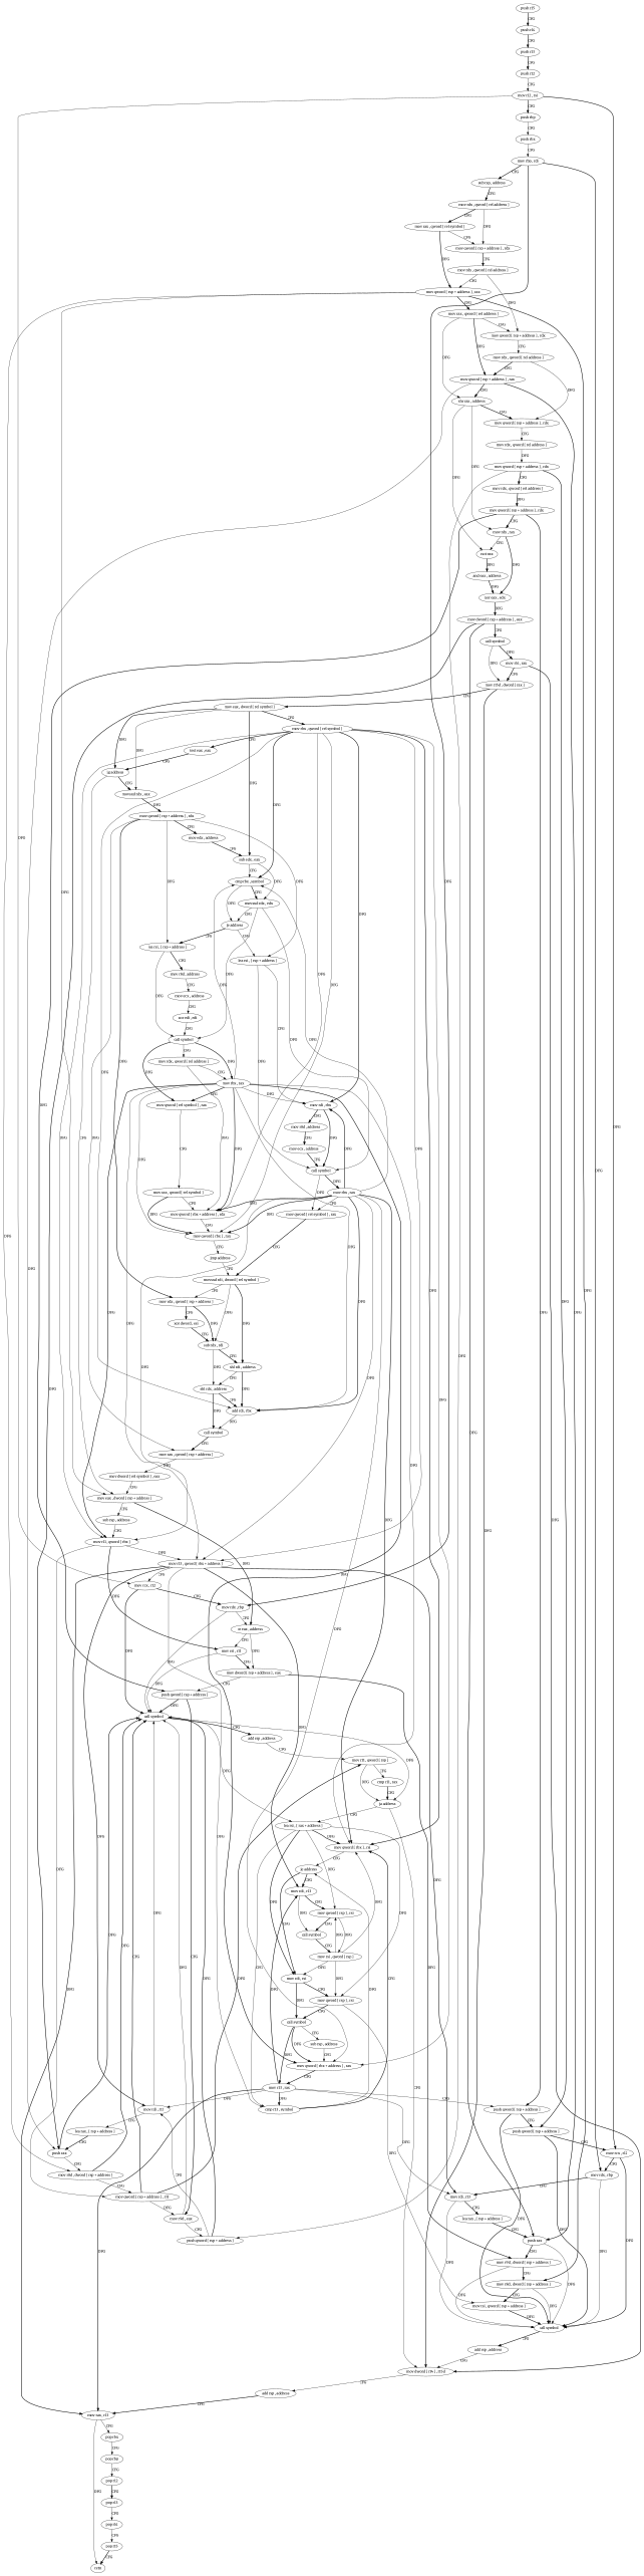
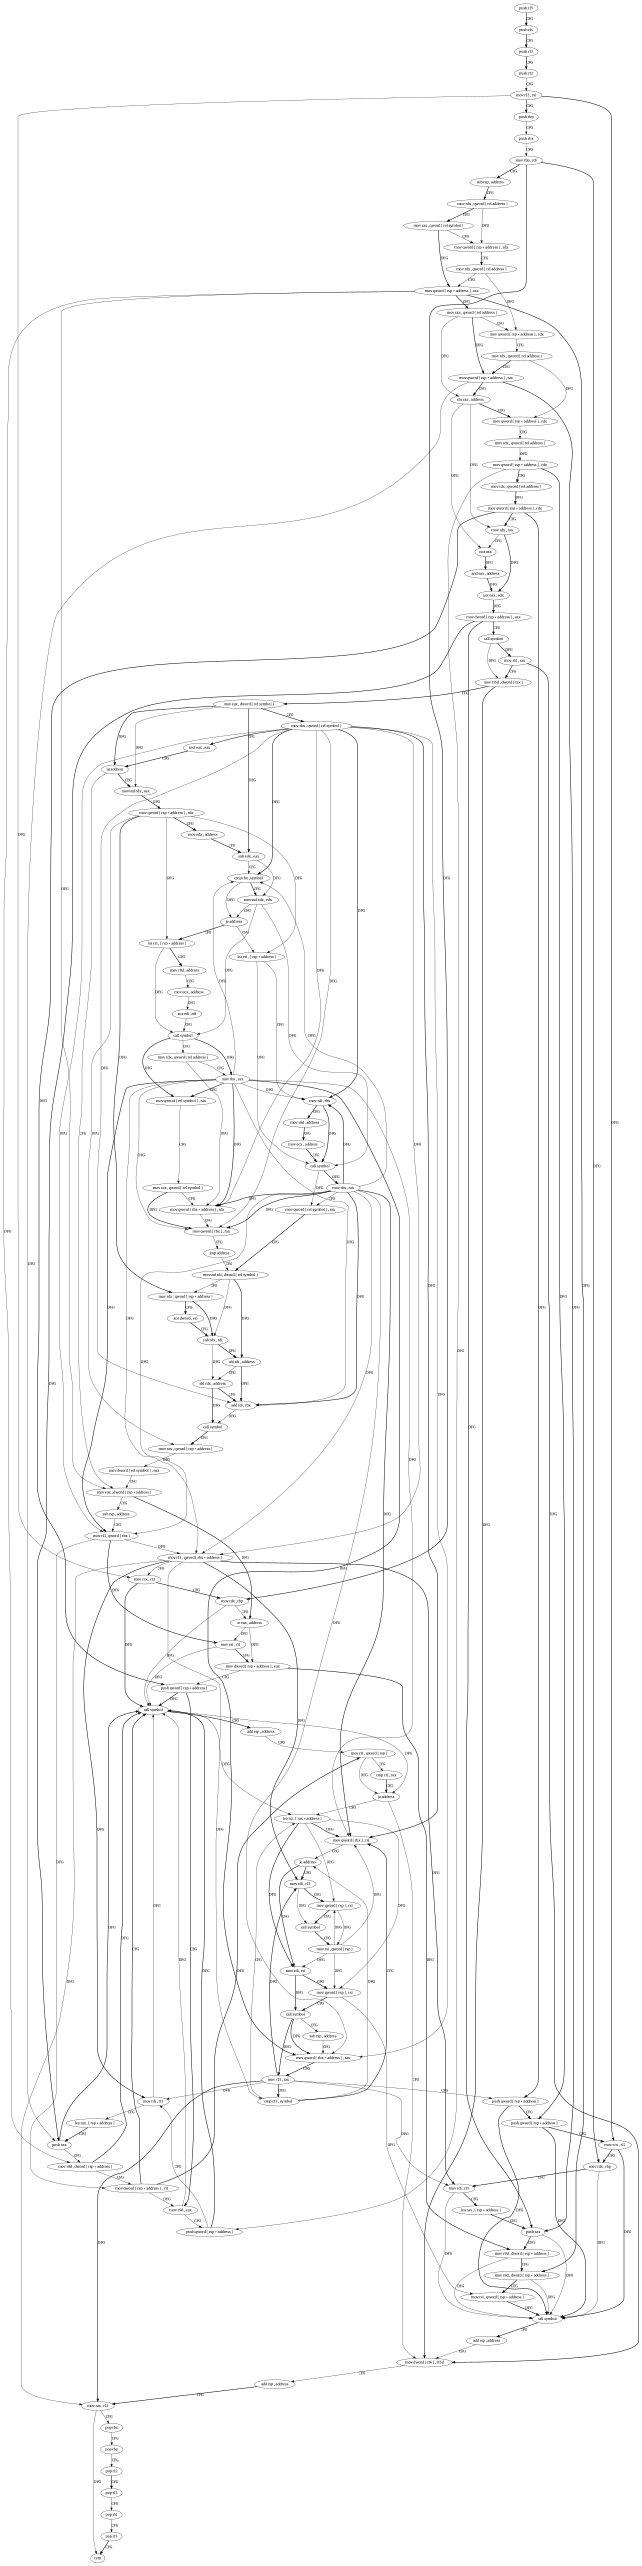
  digraph {
    fontname=Merriweather
    node [fontname=Merriweather]
    edge [fontname=Merriweather style=bold]
    n1 [label="push r15"]
    n2 [label="push r14"]
    n3 [label="push r13"]
    n4 [label="push r12"]
    n5 [label="mov r12 , rsi"]
    n6 [label="push rbp"]
    n7 [label="mov rcx , r12"]
    n8 [label="mov rcx , r12"]
    n9 [label="push rbx"]
    n10 [label="mov rdx , rbp"]
    n11 [label="call symbol"]
    n12 [label="mov rdx , rbp"]
    n13 [label="call symbol"]
    n14 [label="mov rbp , rdi"]
    n15 [label="sub rsp , address"]
    n16 [label="mov rdx , qword [ rel address ]"]
    n17 [label="or eax , address"]
    n18 [label="mov rdi , r13"]
    n19 [label="mov rax , qword [ rel symbol ]"]
    n20 [label="mov qword [ rsp + address ] , rdx"]
    n21 [label="mov qword [ rsp + address ] , rax"]
    n22 [label="mov rdx , qword [ rel address ]"]
    n23 [label="mov rax , qword [ rel address ]"]
    n24 [label="mov eax , dword [ rsp + address ]"]
    n25 [label="mov r8d , dword [ rsp + address ]"]
    n26 [label="mov r8d , dword [ rsp + address ]"]
    n27 [label="mov qword [ rsp + address ] , rdx"]
    n28 [label="mov rdx , qword [ rel address ]"]
    n29 [label="mov qword [ rsp + address ] , rax"]
    n30 [label="shr rax , address"]
    n31 [label="sub rsp , address"]
    n32 [label="mov qword [ rsp + address ] , r11"]
    n33 [label="mov rsi , qword [ rsp + address ]"]
    n34 [label="push rax"]
    n35 [label="push rax"]
    n36 [label="mov qword [ rsp + address ] , rdx"]
    n37 [label="mov rdx , rax"]
    n38 [label="not eax"]
    n39 [label="mov rdx , qword [ rel address ]"]
    n40 [label="mov r9d , dword [ rsp + address ]"]
    n41 [label="xor eax , edx"]
    n42 [label="and eax , address"]
    n43 [label="mov qword [ rsp + address ] , rdx"]
    n44 [label="mov rdx , qword [ rel address ]"]
    n45 [label="push qword [ rsp + address ]"]
    n46 [label="push qword [ rsp + address ]"]
    n47 [label="mov qword [ rsp + address ] , rdx"]
    n48 [label="mov rdi , r13"]
    n49 [label="push qword [ rsp + address ]"]
    n50 [label="push qword [ rsp + address ]"]
    n51 [label="mov r9d , eax"]
    n52 [label="mov dword [ rsp + address ] , eax"]
    n53 [label="call symbol"]
    n54 [label="mov r14 , rax"]
    n55 [label="mov r15d , dword [ rax ]"]
    n56 [label="mov dword [ r14 ] , r15d"]
    n57 [label="mov eax , dword [ rel symbol ]"]
    n58 [label="add rsp , address"]
    n59 [label="mov rbx , qword [ rel symbol ]"]
    n60 [label="jg address"]
    n61 [label="movsxd rdx , eax"]
    n62 [label="sub edx , eax"]
    n63 [label="test eax , eax"]
    n64 [label="mov r11 , qword [ rbx ]"]
    n65 [label="mov r13 , qword [ rbx + address ]"]
    n66 [label="cmp rbx , symbol"]
    n67 [label="mov qword [ rbx ] , rsi"]
    n68 [label="mov qword [ rbx + address ] , rdx"]
    n69 [label="mov qword [ rbx ] , rax"]
    n70 [label="mov rdi , rbx"]
    n71 [label="mov qword [ rbx + address ] , rax"]
    n72 [label="add rdi , rbx"]
    n73 [label="mov qword [ rsp + address ] , rdx"]
    n74 [label="movsxd rdx , edx"]
    n75 [label="mov rsi , r11"]
    n76 [label="mov rax , r13"]
    n77 [label="cmp r13 , symbol"]
    n78 [label="mov rdi , r13"]
    n79 [label="je address"]
    n80 [label="je address"]
    n81 [label="jmp address"]
    n82 [label="call symbol"]
    n83 [label="mov r8d , address"]
    n84 [label="mov r13 , rax"]
    n85 [label="call symbol"]
    n86 [label="mov dword [ rsp + address ] , eax"]
    n87 [label="mov edx , address"]
    n88 [label="lea rsi , [ rsp + address ]"]
    n89 [label="lea rsi , [ rsp + address ]"]
    n90 [label="mov rdx , qword [ rsp + address ]"]
    n91 [label="mov rax , qword [ rsp + address ]"]
    n92 [label="mov r11 , qword [ rsp ]"]
    n93 [label="lea rax , [ rsp + address ]"]
    n94 [label="pop rbx"]
    n95 [label=retn]
    n96 [label="mov qword [ rsp ] , rsi"]
    n97 [label="call symbol"]
    n98 [label="lea rax , [ rsp + address ]"]
    n99 [label="add rsp , address"]
    n100 [label="ja address"]
    n101 [label="lea rsi , [ rax + address ]"]
    n102 [label="cmp r11 , rax"]
    n103 [label="mov rdi , rsi"]
    n104 [label="mov qword [ rsp ] , rsi"]
    n105 [label="call symbol"]
    n106 [label="mov rsi , qword [ rsp ]"]
    n107 [label="call symbol"]
    n108 [label="mov r8d , address"]
    n109 [label="sub rdx , rdi"]
    n110 [label="xor dword , esi"]
    n111 [label="mov dword [ rel symbol ] , eax"]
    n112 [label="mov rdx , qword [ rel address ]"]
    n113 [label="mov rbx , rax"]
    n114 [label="mov qword [ rel symbol ] , rax"]
    n115 [label="mov rbx , rax"]
    n116 [label="mov qword [ rel symbol ] , rax"]
    n117 [label="mov ecx , address"]
    n118 [label="pop rbp"]
    n119 [label="pop r12"]
    n120 [label="pop r13"]
    n121 [label="pop r14"]
    n122 [label="pop r15"]
    n123 [label="sub rsp , address"]
    n124 [label="xor edi , edi"]
    n125 [label="mov rax , qword [ rel symbol ]"]
    n126 [label="movsxd rdi , dword [ rel symbol ]"]
    n127 [label="shl rdi , address"]
    n128 [label="shl rdx , address"]
    n129 [label="mov ecx , address"]
    n130 [label="add rsp , address"]
    n1 -> n2 [label=CFG]
    n2 -> n3 [label=CFG]
    n3 -> n4 [label=CFG]
    n4 -> n5 [label=CFG style=solid]
    n5 -> n6 [label=CFG]
    n5 -> n7 [label=DFG style=solid]
    n5 -> n8 [label=DFG]
    n6 -> n9 [label=CFG style=solid]
    n7 -> n10 [label=CFG]
    n7 -> n11 [label=DFG]
    n8 -> n12 [label=CFG]
    n8 -> n13 [label=DFG]
    n9 -> n14 [label=CFG style=solid]
    n10 -> n11 [label=DFG style=solid]
    n10 -> n17 [label=CFG style=solid]
    n11 -> n99 [label=CFG]
    n11 -> n100 [label=DFG style=solid]
    n11 -> n101 [label=DFG style=solid]
    n12 -> n13 [label=DFG style=solid]
    n12 -> n18 [label=CFG]
    n13 -> n130 [label=CFG]
    n14 -> n10 [label=DFG]
    n14 -> n12 [label=DFG]
    n14 -> n15 [label=CFG]
    n15 -> n16 [label=CFG]
    n16 -> n19 [label=CFG]
    n16 -> n20 [label=DFG style=solid]
    n17 -> n75 [label=CFG style=solid]
    n17 -> n86 [label=DFG style=solid]
    n18 -> n13 [label=DFG style=solid]
    n18 -> n98 [label=CFG]
    n19 -> n20 [label=CFG style=solid]
    n19 -> n21 [label=DFG]
    n20 -> n22 [label=CFG]
    n21 -> n23 [label=CFG]
    n21 -> n24 [label=DFG style=solid]
    n21 -> n25 [label=DFG style=solid]
    n21 -> n26 [label=DFG]
    n22 -> n21 [label=CFG style=solid]
    n22 -> n27 [label=DFG style=solid]
    n23 -> n27 [label=CFG style=solid]
    n23 -> n29 [label=DFG]
    n23 -> n30 [label=DFG style=solid]
    n24 -> n17 [label=DFG]
    n24 -> n31 [label=CFG style=solid]
    n25 -> n11 [label=DFG]
    n25 -> n32 [label=CFG style=solid]
    n26 -> n13 [label=DFG style=solid]
    n26 -> n33 [label=CFG]
    n27 -> n28 [label=CFG style=solid]
    n28 -> n29 [label=CFG]
    n28 -> n36 [label=DFG style=solid]
    n29 -> n30 [label=CFG]
    n29 -> n34 [label=DFG style=solid]
    n29 -> n35 [label=DFG]
    n30 -> n36 [label=CFG]
    n30 -> n37 [label=DFG style=solid]
    n30 -> n38 [label=DFG style=solid]
    n31 -> n64 [label=CFG style=solid]
    n32 -> n11 [label=CFG]
    n32 -> n51 [label=DFG style=solid]
    n32 -> n92 [label=DFG]
    n33 -> n13 [label=DFG]
    n34 -> n11 [label=DFG]
    n34 -> n25 [label=CFG style=solid]
    n35 -> n13 [label=DFG style=solid]
    n35 -> n40 [label=CFG]
    n36 -> n39 [label=CFG style=solid]
    n37 -> n38 [label=CFG style=solid]
    n37 -> n41 [label=DFG]
    n38 -> n42 [label=DFG]
    n39 -> n43 [label=DFG style=solid]
    n40 -> n13 [label=DFG style=solid]
    n40 -> n26 [label=CFG]
    n41 -> n52 [label=DFG]
    n42 -> n41 [label=DFG]
    n43 -> n44 [label=CFG]
    n43 -> n45 [label=DFG style=solid]
    n43 -> n46 [label=DFG]
    n44 -> n47 [label=DFG]
    n45 -> n11 [label=DFG]
    n45 -> n48 [label=CFG style=solid]
    n46 -> n8 [label=CFG]
    n46 -> n13 [label=DFG]
    n47 -> n37 [label=CFG]
    n47 -> n49 [label=DFG]
    n47 -> n50 [label=DFG]
    n48 -> n11 [label=DFG style=solid]
    n48 -> n93 [label=CFG style=solid]
    n49 -> n11 [label=DFG]
    n49 -> n51 [label=CFG]
    n50 -> n13 [label=DFG]
    n50 -> n46 [label=CFG]
    n51 -> n11 [label=DFG style=solid]
    n51 -> n45 [label=CFG style=solid]
    n52 -> n34 [label=DFG]
    n52 -> n35 [label=DFG]
    n52 -> n53 [label=CFG]
    n53 -> n54 [label=DFG]
    n53 -> n55 [label=DFG style=solid]
    n54 -> n55 [label=CFG]
    n54 -> n56 [label=DFG]
    n55 -> n56 [label=DFG]
    n55 -> n57 [label=CFG]
    n56 -> n58 [label=CFG style=solid]
    n57 -> n59 [label=CFG]
    n57 -> n60 [label=DFG]
    n57 -> n61 [label=DFG style=solid]
    n57 -> n62 [label=DFG]
    n58 -> n76 [label=CFG]
    n59 -> n63 [label=CFG]
    n59 -> n64 [label=DFG style=solid]
    n59 -> n65 [label=DFG style=solid]
    n59 -> n66 [label=DFG]
    n59 -> n67 [label=DFG]
    n59 -> n68 [label=DFG style=solid]
    n59 -> n69 [label=DFG style=solid]
    n59 -> n70 [label=DFG]
    n59 -> n71 [label=DFG style=solid]
    n59 -> n72 [label=DFG style=solid]
    n60 -> n24 [label=CFG style=solid]
    n60 -> n61 [label=CFG]
    n61 -> n73 [label=DFG]
    n62 -> n66 [label=CFG style=solid]
    n62 -> n74 [label=DFG style=solid]
    n63 -> n60 [label=CFG]
    n64 -> n32 [label=DFG style=solid]
    n64 -> n65 [label=DFG style=solid]
    n64 -> n75 [label=DFG]
    n65 -> n7 [label=CFG style=solid]
    n65 -> n18 [label=DFG]
    n65 -> n48 [label=DFG]
-   n65 -> n76 [label=DFG]
+   n65 -> n76 [label=DFG style=solid]
    n65 -> n77 [label=DFG style=solid]
    n65 -> n78 [label=DFG]
    n66 -> n74 [label=CFG]
    n66 -> n79 [label=DFG style=solid]
    n67 -> n80 [label=CFG style=solid]
    n68 -> n69 [label=CFG style=solid]
    n69 -> n81 [label=CFG style=solid]
    n70 -> n82 [label=DFG]
    n70 -> n83 [label=CFG]
    n71 -> n84 [label=CFG]
    n72 -> n85 [label=DFG style=solid]
    n73 -> n87 [label=CFG]
    n73 -> n88 [label=DFG style=solid]
    n73 -> n89 [label=DFG style=solid]
    n73 -> n90 [label=DFG]
    n73 -> n91 [label=DFG style=solid]
    n74 -> n79 [label=CFG style=solid]
    n74 -> n82 [label=DFG style=solid]
    n74 -> n107 [label=DFG style=solid]
    n75 -> n11 [label=DFG style=solid]
    n75 -> n86 [label=CFG]
    n76 -> n94 [label=CFG style=solid]
    n76 -> n95 [label=DFG style=solid]
    n77 -> n67 [label=CFG]
    n77 -> n80 [label=DFG style=solid]
    n78 -> n96 [label=CFG]
    n78 -> n97 [label=DFG style=solid]
    n79 -> n88 [label=CFG]
    n79 -> n89 [label=CFG style=solid]
    n80 -> n78 [label=CFG]
    n80 -> n103 [label=CFG]
    n81 -> n126 [label=CFG style=solid]
    n82 -> n115 [label=DFG]
    n82 -> n116 [label=DFG style=solid]
    n83 -> n129 [label=CFG]
    n84 -> n18 [label=DFG style=solid]
    n84 -> n48 [label=DFG style=solid]
    n84 -> n50 [label=CFG style=solid]
    n84 -> n76 [label=DFG]
    n84 -> n77 [label=DFG]
    n84 -> n78 [label=DFG]
    n85 -> n91 [label=CFG]
    n86 -> n40 [label=DFG]
    n86 -> n49 [label=CFG style=solid]
    n87 -> n62 [label=CFG]
    n88 -> n107 [label=DFG style=solid]
    n88 -> n108 [label=CFG]
    n89 -> n70 [label=CFG style=solid]
    n89 -> n82 [label=DFG style=solid]
    n90 -> n109 [label=DFG]
    n90 -> n110 [label=CFG]
    n91 -> n111 [label=DFG style=solid]
    n92 -> n100 [label=DFG style=solid]
    n92 -> n102 [label=CFG style=solid]
    n93 -> n34 [label=CFG]
    n94 -> n118 [label=CFG style=solid]
    n96 -> n97 [label=CFG]
    n96 -> n106 [label=DFG style=solid]
    n97 -> n106 [label=CFG]
    n98 -> n35 [label=CFG]
    n99 -> n92 [label=CFG style=solid]
    n100 -> n56 [label=CFG style=solid]
    n100 -> n101 [label=CFG style=solid]
    n101 -> n67 [label=DFG]
-   n101 -> n77 [label=CFG style=solid]
+   n77 -> n101 [label=CFG style=solid]
    n101 -> n96 [label=DFG style=solid]
    n101 -> n103 [label=DFG]
    n101 -> n104 [label=DFG style=solid]
    n102 -> n100 [label=CFG]
    n103 -> n104 [label=CFG]
    n103 -> n105 [label=DFG]
    n104 -> n33 [label=DFG style=solid]
    n104 -> n105 [label=CFG]
    n105 -> n71 [label=DFG]
    n105 -> n84 [label=DFG]
    n105 -> n123 [label=CFG style=solid]
    n106 -> n67 [label=DFG style=solid]
    n106 -> n96 [label=DFG style=solid]
    n106 -> n103 [label=DFG style=solid]
    n106 -> n104 [label=DFG style=solid]
    n107 -> n112 [label=CFG style=solid]
    n107 -> n113 [label=DFG]
    n107 -> n114 [label=DFG]
    n108 -> n117 [label=CFG style=solid]
    n109 -> n127 [label=CFG]
    n109 -> n128 [label=DFG style=solid]
    n110 -> n109 [label=CFG]
    n111 -> n24 [label=CFG style=solid]
    n112 -> n68 [label=DFG style=solid]
    n112 -> n113 [label=CFG style=solid]
    n113 -> n64 [label=DFG]
    n113 -> n65 [label=DFG style=solid]
    n113 -> n66 [label=DFG style=solid]
    n113 -> n67 [label=DFG style=solid]
    n113 -> n68 [label=DFG]
    n113 -> n69 [label=DFG style=solid]
    n113 -> n70 [label=DFG style=solid]
    n113 -> n71 [label=DFG]
    n113 -> n72 [label=DFG style=solid]
    n113 -> n114 [label=CFG]
    n114 -> n125 [label=CFG style=solid]
    n115 -> n64 [label=DFG style=solid]
    n115 -> n65 [label=DFG style=solid]
    n115 -> n66 [label=DFG style=solid]
    n115 -> n67 [label=DFG]
    n115 -> n68 [label=DFG]
    n115 -> n69 [label=DFG]
    n115 -> n70 [label=DFG]
    n115 -> n71 [label=DFG style=solid]
    n115 -> n72 [label=DFG]
    n115 -> n116 [label=CFG style=solid]
    n116 -> n126 [label=CFG]
    n117 -> n124 [label=CFG style=solid]
    n118 -> n119 [label=CFG style=solid]
    n119 -> n120 [label=CFG]
    n120 -> n121 [label=CFG style=solid]
    n121 -> n122 [label=CFG style=solid]
    n122 -> n95 [label=CFG]
    n123 -> n71 [label=CFG style=solid]
    n124 -> n107 [label=CFG style=solid]
    n125 -> n68 [label=CFG style=solid]
    n125 -> n69 [label=DFG]
    n126 -> n90 [label=CFG style=solid]
    n126 -> n109 [label=DFG style=solid]
    n126 -> n127 [label=DFG]
    n127 -> n72 [label=DFG]
    n127 -> n128 [label=CFG style=solid]
    n128 -> n72 [label=CFG]
    n128 -> n85 [label=DFG]
    n129 -> n82 [label=CFG]
    n130 -> n56 [label=CFG style=solid]
  }
